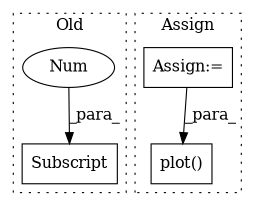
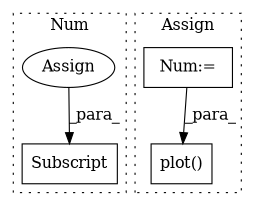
  digraph {
    node [shape=box]
    n1 [a=63 l="18,0" label=Subscript s="14135,0"]
-   n2 [a=76 l=2 label=Num s=14150 shape=ellipse]
+   n2 [a=76 l=2 label=Assign s=14150 shape=ellipse]
    n3 [a=75 l="48,108" label="plot()" s="18257,18417"]
-   n4 [a=68 l=3 label="Assign:=" s=18033]
+   n4 [a=68 l=3 label="Num:=" s=18033]
    subgraph cluster_1 {
-     label=Old
+     label=Num
      style=dotted
      n1
      n2
    }
    subgraph cluster_2 {
      label=Assign
      style=dotted
      n3
      n4
    }
    n2 -> n1 [label=_para_]
    n4 -> n3 [label=_para_]
  }
